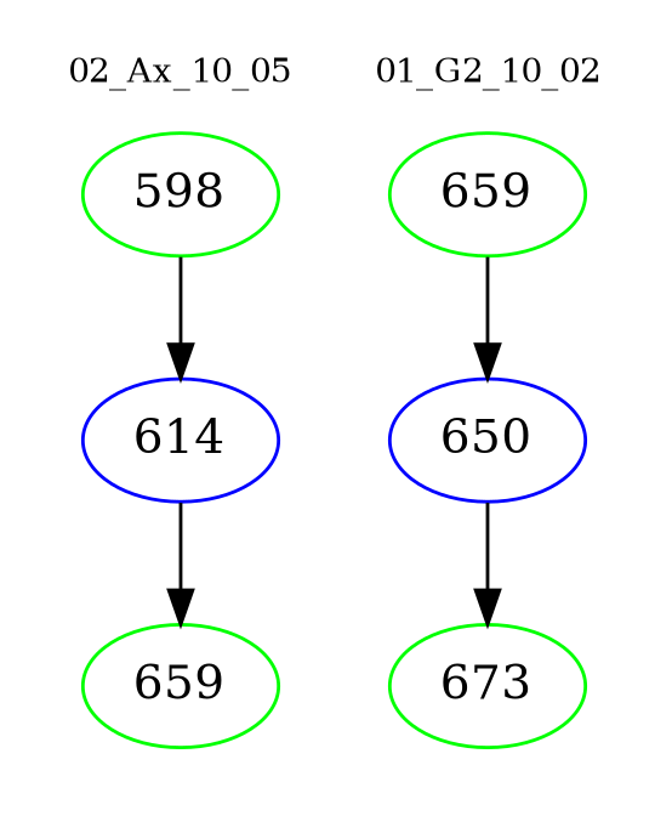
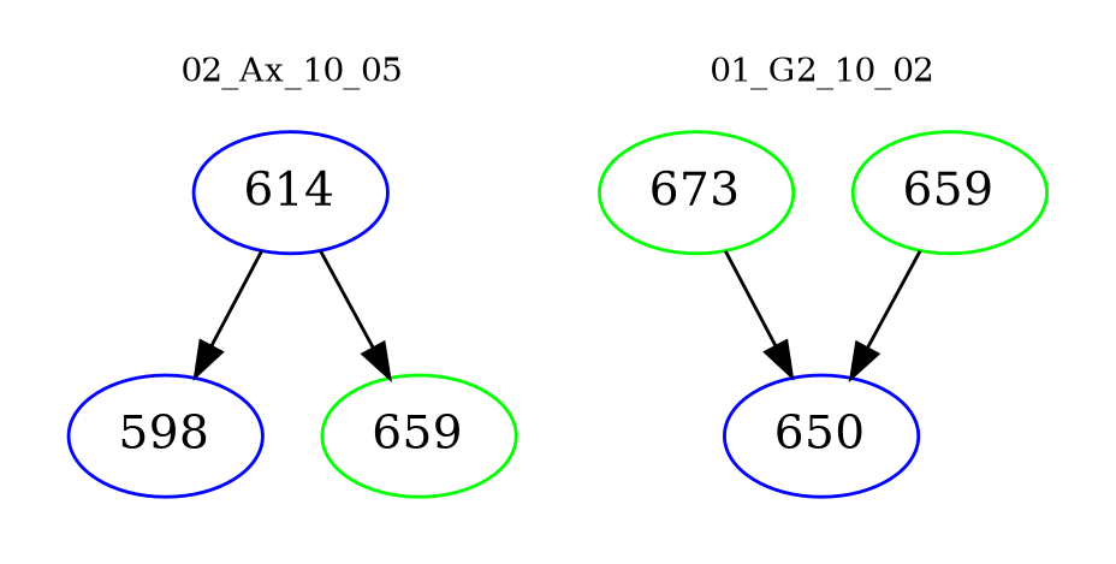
  digraph {
    node [color=green]
    edge [color=black]
-   n1 [label=598]
+   n1 [color=blue label=598]
    n2 [color=blue label=614]
    n3 [label=659]
    n4 [label=659]
    n5 [color=blue label=650]
    n6 [label=673]
    subgraph cluster_1 {
      color=white
      fontsize=10
      label="02_Ax_10_05"
      n1
      n2
      n3
    }
    subgraph cluster_2 {
      color=white
      fontsize=10
      label="01_G2_10_02"
      n4
      n5
      n6
    }
-   n1 -> n2
+   n2 -> n1
    n2 -> n3
    n4 -> n5
-   n5 -> n6
+   n6 -> n5
  }
